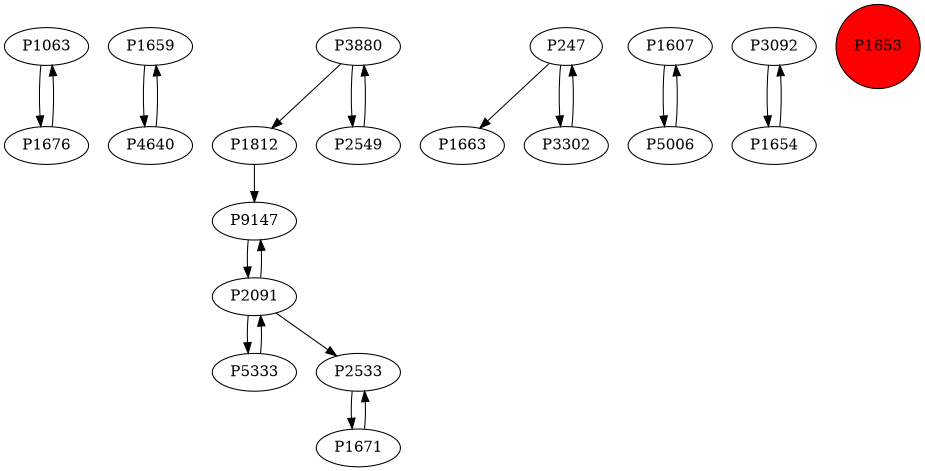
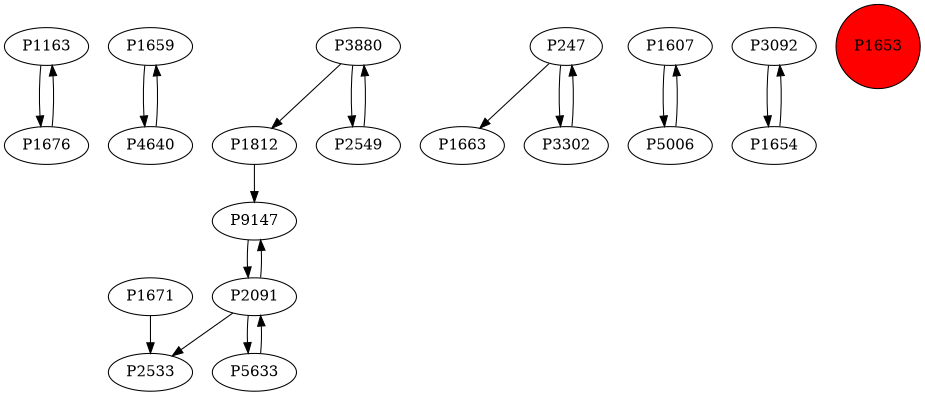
  digraph {
-   P1163 [label=P1063]
+   P1163
    P1676
    P1659
    P4640
    n5 [label=P9147]
    P2091
-   P5333
+   P5333 [label=P5633]
    P2533
    P1671
    P3880
    P1812
    P2549
    P247
    P1663
    P3302
    n16 [label=P1607]
    P5006
    n18 [label=P3092]
    P1654
    P1653 [fillcolor=red shape=circle style=filled]
    P1163 -> P1676
    P1676 -> P1163
    P1659 -> P4640
    P4640 -> P1659
    n5 -> P2091
    P2091 -> n5
    P2091 -> P5333
    P2091 -> P2533
    P5333 -> P2091
-   P2533 -> P1671
    P1671 -> P2533
    P3880 -> P1812
    P3880 -> P2549
    P1812 -> n5
    P2549 -> P3880
    P247 -> P1663
    P247 -> P3302
    P3302 -> P247
    n16 -> P5006
    P5006 -> n16
    n18 -> P1654
    P1654 -> n18
  }
